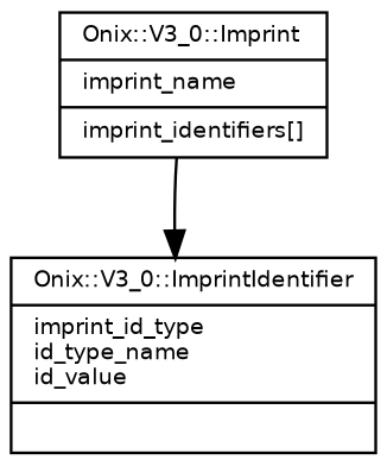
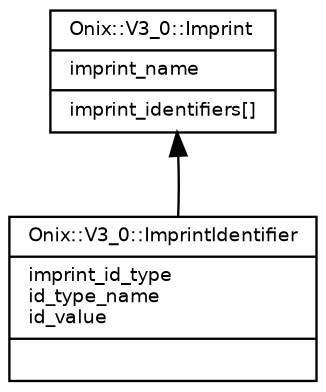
  digraph {
    fontname="Bitstream Vera Sans"
    fontsize=8
    node [fontname="Bitstream Vera Sans" fontsize=8 shape=record]
    n1 [label="{Onix::V3_0::Imprint\l|imprint_name\l|imprint_identifiers[]\l}"]
    n2 [label="{Onix::V3_0::ImprintIdentifier\l|imprint_id_type\lid_type_name\lid_value\l|\l}"]
-   n1 -> n2 [arrowhead=normal fontname="Bitstream Vera Sans" fontsize=8]
+   n2 -> n1 [arrowhead=normal fontname="Bitstream Vera Sans" fontsize=8]
  }
